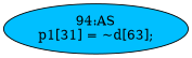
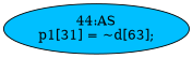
  strict digraph {
-   n1 [ast="<pyverilog.vparser.ast.Assign object at 0x7fee2312a350>" def_var="['p1']" fillcolor=deepskyblue label="94:AS\np1[31] = ~d[63];" statements="[]" style=filled typ=Assign use_var="['d']"]
+   n1 [ast="<pyverilog.vparser.ast.Assign object at 0x7fee2312a350>" def_var="['p1']" fillcolor=deepskyblue label="44:AS\np1[31] = ~d[63];" statements="[]" style=filled typ=Assign use_var="['d']"]
  }
